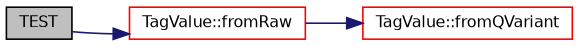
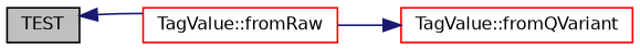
  digraph {
    rankdir=LR
    node [color=red fillcolor=white fontname=Helvetica fontsize=10 shape=record style=filled]
    edge [color=midnightblue fontname=Helvetica fontsize=10 labelfontname=Helvetica labelfontsize=10 style=solid]
    n1 [color=black fillcolor=grey75 fontcolor=black height=0.2 label=TEST width=0.4]
    n2 [height=0.2 label="TagValue::fromRaw" width=0.4]
    n3 [height=0.2 label="TagValue::fromQVariant" width=0.4]
-   n1 -> n2
+   n2 -> n1
    n2 -> n3
  }
